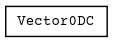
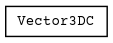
  digraph {
    rankdir=TB
    fontname="Courier Prime"
-   n1 [color=black fillcolor=white fontname="Courier Prime" fontsize=10 height=0.2 label=Vector0DC shape=record style=filled width=0.4]
+   n1 [color=black fillcolor=white fontname="Courier Prime" fontsize=10 height=0.2 label=Vector3DC shape=record style=filled width=0.4]
  }
